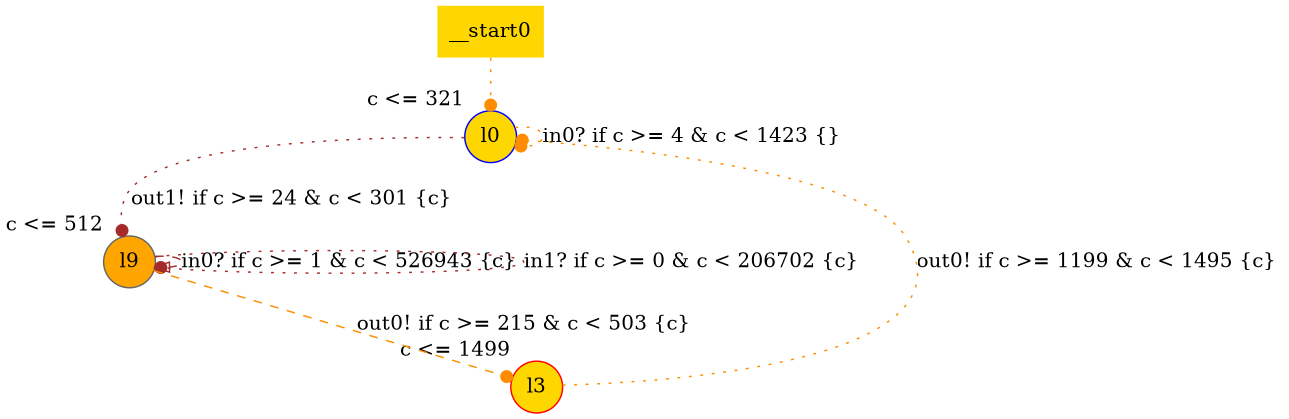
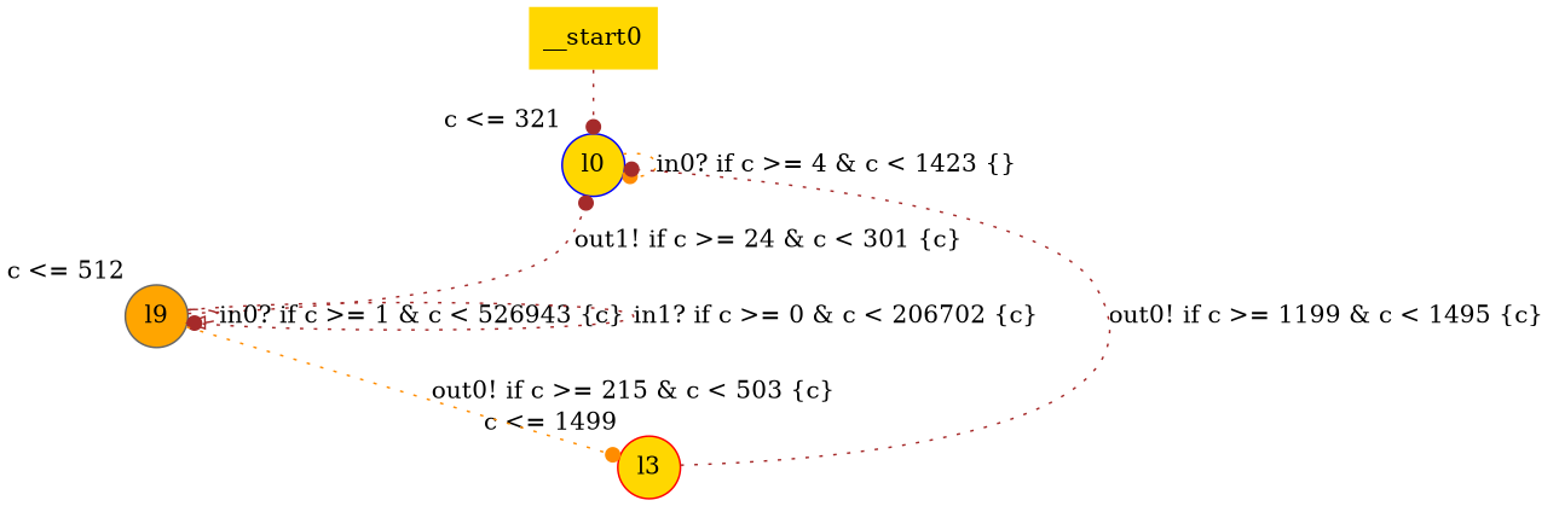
  digraph {
    node [color=gray40 fillcolor=gold shape=circle style=filled margin=0]
    edge [arrowhead=dot color=brown style=dotted]
    __start0 [shape=none margin=""]
    n2 [color=blue label=l0 xlabel="c <= 321"]
    n3 [fillcolor=orange label=l9 xlabel="c <= 512"]
    n4 [color=red label=l3 xlabel="c <= 1499"]
-   __start0 -> n2 [color=darkorange]
+   __start0 -> n2
    n2 -> n2 [color=darkorange label="in0? if c >= 4 & c < 1423 {} "]
-   n2 -> n3 [label="out1! if c >= 24 & c < 301 {c} "]
+   n3 -> n2 [label="out1! if c >= 24 & c < 301 {c} "]
    n3 -> n3 [arrowhead=onormal label="in0? if c >= 1 & c < 526943 {c} " style=dashed]
    n3 -> n3 [label="in1? if c >= 0 & c < 206702 {c} "]
-   n3 -> n4 [color=darkorange label="out0! if c >= 215 & c < 503 {c} " style=dashed]
-   n4 -> n2 [color=darkorange label="out0! if c >= 1199 & c < 1495 {c} "]
+   n3 -> n4 [color=darkorange label="out0! if c >= 215 & c < 503 {c} "]
+   n4 -> n2 [label="out0! if c >= 1199 & c < 1495 {c} "]
  }
